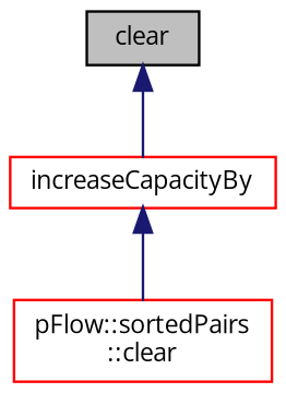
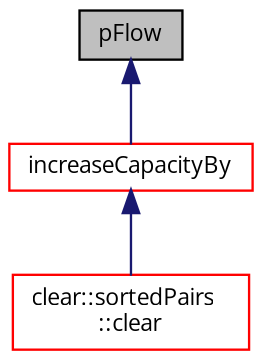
  digraph {
    fontname="Open Sans"
    rankdir=TB
    node [color=red fillcolor=white fontname="Open Sans" fontsize=10 shape=record style=filled]
    edge [color=midnightblue dir=back fontname="Open Sans" fontsize=10 labelfontname=Helvetica labelfontsize=10 style=solid]
-   n1 [color=black fillcolor=grey75 fontcolor=black height=0.2 label=clear width=0.4]
+   n1 [color=black fillcolor=grey75 fontcolor=black height=0.2 label=pFlow width=0.4]
    n2 [height=0.2 label=increaseCapacityBy width=0.4]
-   n3 [height=0.2 label="pFlow::sortedPairs\l::clear" width=0.4]
+   n3 [height=0.2 label="clear::sortedPairs\l::clear" width=0.4]
    n1 -> n2
    n2 -> n3
  }
